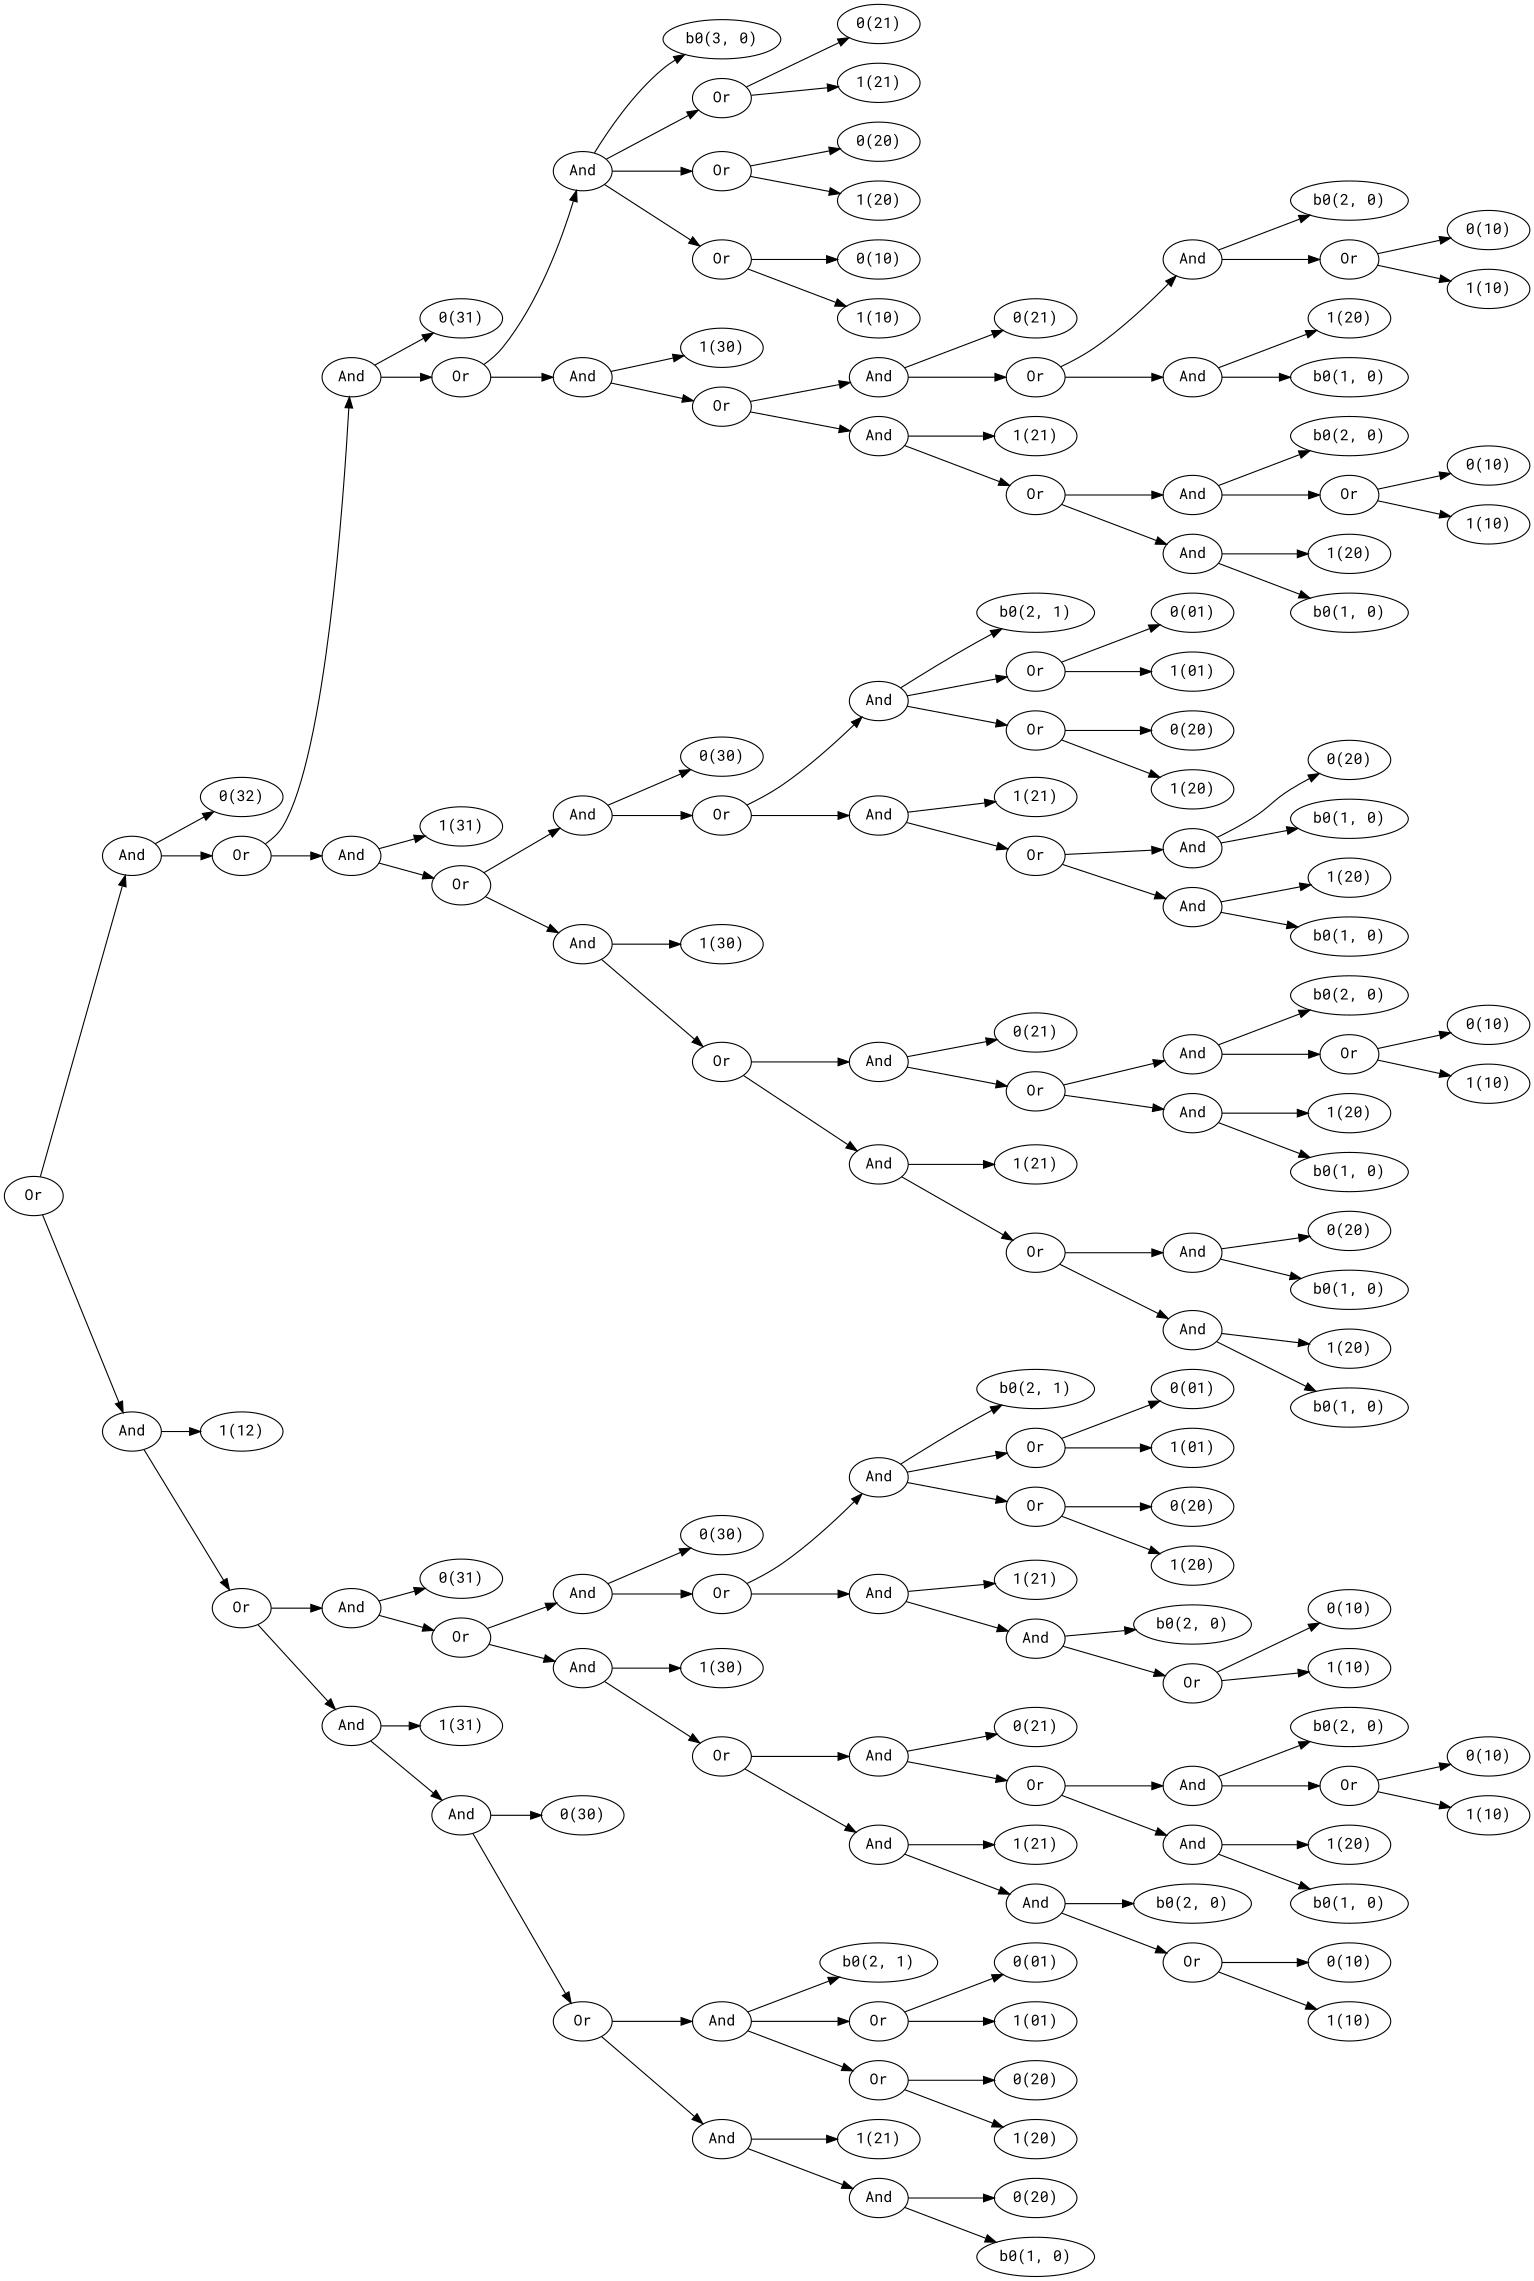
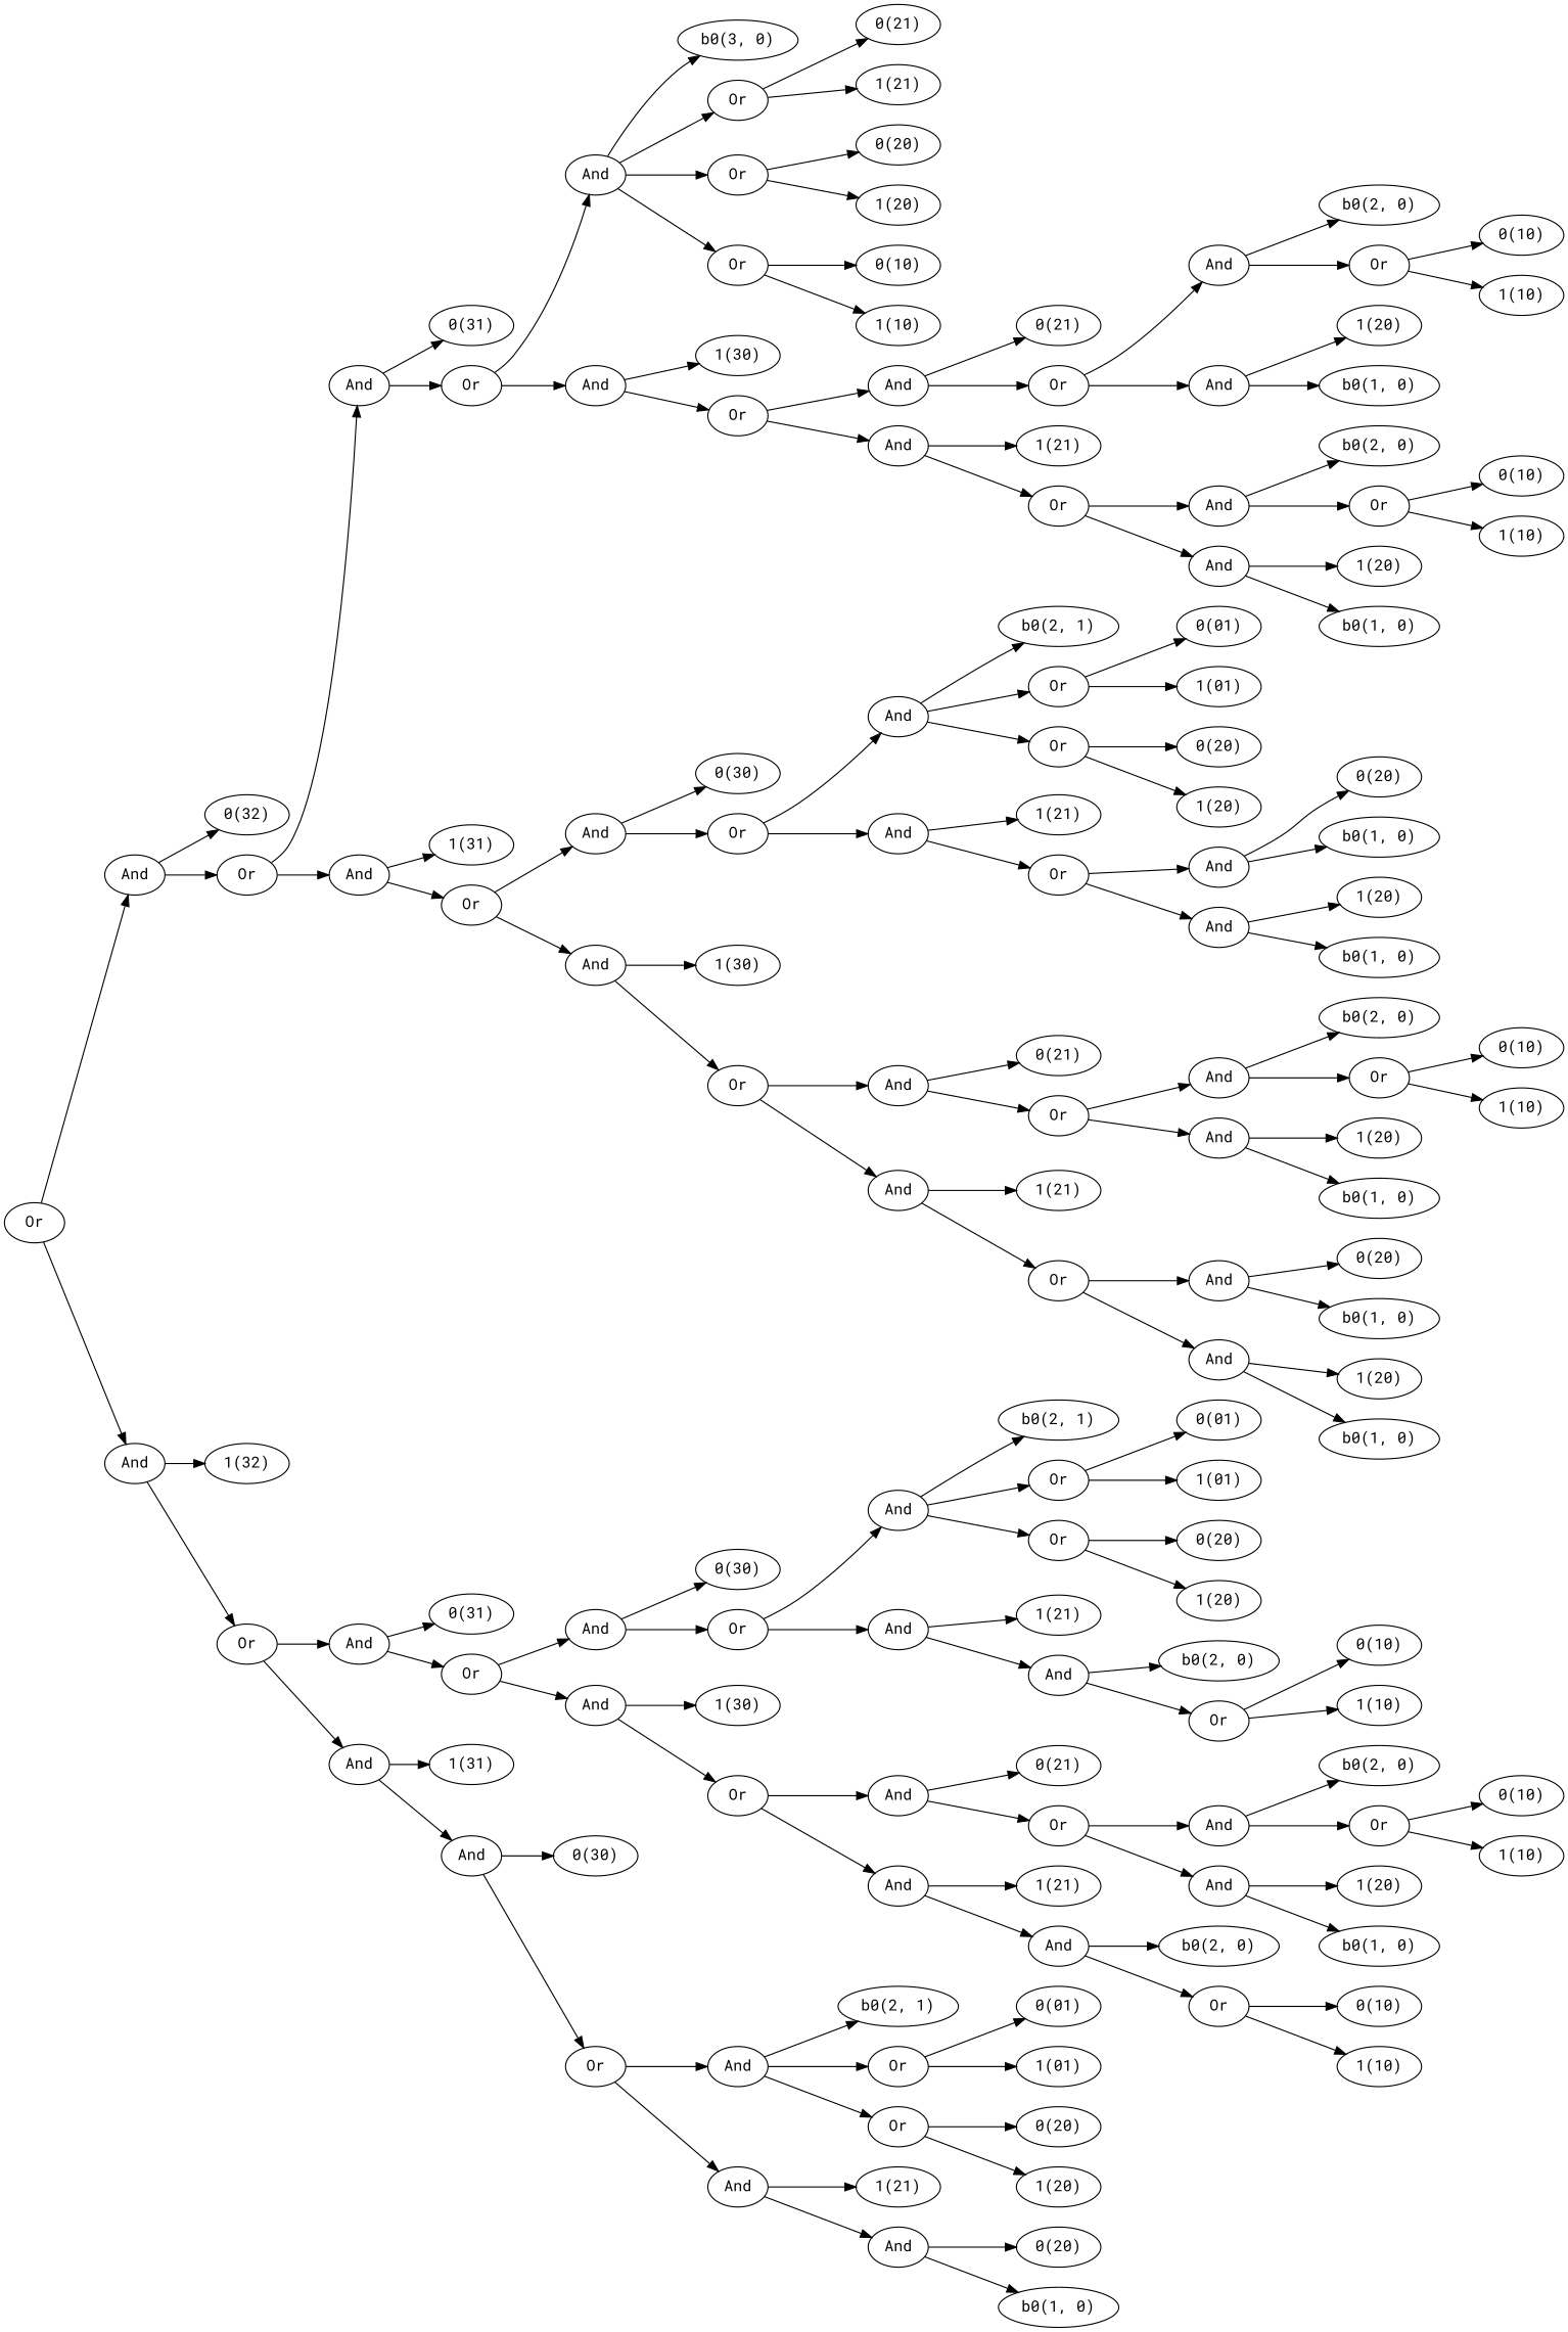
  strict digraph {
    rankdir=LR
    fontname="Roboto Mono"
    node [fontname="Roboto Mono"]
    edge [fontname="Roboto Mono"]
    n1 [label=Or]
    n2 [label=And]
    n3 [label=And]
    n4 [label="0(32)"]
    n5 [label=Or]
-   n6 [label="1(12)"]
+   n6 [label="1(32)"]
    n7 [label=Or]
    n8 [label=And]
    n9 [label=And]
    n10 [label=And]
    n11 [label=And]
    n12 [label="0(31)"]
    n13 [label=Or]
    n14 [label="1(31)"]
    n15 [label=Or]
    n16 [label=And]
    n17 [label=And]
    n18 [label=And]
    n19 [label=And]
    n20 [label="b0(3, 0)"]
    n21 [label=Or]
    n22 [label=Or]
    n23 [label=Or]
    n24 [label="1(30)"]
    n25 [label=Or]
    n26 [label="0(21)"]
    n27 [label="1(21)"]
    n28 [label="0(20)"]
    n29 [label="1(20)"]
    n30 [label="0(10)"]
    n31 [label="1(10)"]
    n32 [label=And]
    n33 [label=And]
    n34 [label="0(21)"]
    n35 [label=Or]
    n36 [label="1(21)"]
    n37 [label=Or]
    n38 [label=And]
    n39 [label=And]
    n40 [label=And]
    n41 [label=And]
    n42 [label="b0(2, 0)"]
    n43 [label=Or]
    n44 [label="1(20)"]
    n45 [label="b0(1, 0)"]
    n46 [label="0(10)"]
    n47 [label="1(10)"]
    n48 [label="b0(2, 0)"]
    n49 [label=Or]
    n50 [label="1(20)"]
    n51 [label="b0(1, 0)"]
    n52 [label="0(10)"]
    n53 [label="1(10)"]
    n54 [label="0(30)"]
    n55 [label=Or]
    n56 [label="1(30)"]
    n57 [label=Or]
    n58 [label=And]
    n59 [label=And]
    n60 [label=And]
    n61 [label=And]
    n62 [label="b0(2, 1)"]
    n63 [label=Or]
    n64 [label=Or]
    n65 [label="1(21)"]
    n66 [label=Or]
    n67 [label="0(01)"]
    n68 [label="1(01)"]
    n69 [label="0(20)"]
    n70 [label="1(20)"]
    n71 [label=And]
    n72 [label=And]
    n73 [label="0(20)"]
    n74 [label="b0(1, 0)"]
    n75 [label="1(20)"]
    n76 [label="b0(1, 0)"]
    n77 [label="0(21)"]
    n78 [label=Or]
    n79 [label="1(21)"]
    n80 [label=Or]
    n81 [label=And]
    n82 [label=And]
    n83 [label=And]
    n84 [label=And]
    n85 [label="b0(2, 0)"]
    n86 [label=Or]
    n87 [label="1(20)"]
    n88 [label="b0(1, 0)"]
    n89 [label="0(10)"]
    n90 [label="1(10)"]
    n91 [label="0(20)"]
    n92 [label="b0(1, 0)"]
    n93 [label="1(20)"]
    n94 [label="b0(1, 0)"]
    n95 [label="0(31)"]
    n96 [label=Or]
    n97 [label="1(31)"]
    n98 [label=And]
    n99 [label=And]
    n100 [label=And]
    n101 [label="0(30)"]
    n102 [label=Or]
    n103 [label="0(30)"]
    n104 [label=Or]
    n105 [label="1(30)"]
    n106 [label=Or]
    n107 [label=And]
    n108 [label=And]
    n109 [label=And]
    n110 [label=And]
    n111 [label="b0(2, 1)"]
    n112 [label=Or]
    n113 [label=Or]
    n114 [label="1(21)"]
    n115 [label=And]
    n116 [label="0(01)"]
    n117 [label="1(01)"]
    n118 [label="0(20)"]
    n119 [label="1(20)"]
    n120 [label="b0(2, 0)"]
    n121 [label=Or]
    n122 [label="0(10)"]
    n123 [label="1(10)"]
    n124 [label="0(21)"]
    n125 [label=Or]
    n126 [label="1(21)"]
    n127 [label=And]
    n128 [label=And]
    n129 [label=And]
    n130 [label="b0(2, 0)"]
    n131 [label=Or]
    n132 [label="b0(2, 0)"]
    n133 [label=Or]
    n134 [label="1(20)"]
    n135 [label="b0(1, 0)"]
    n136 [label="0(10)"]
    n137 [label="1(10)"]
    n138 [label="0(10)"]
    n139 [label="1(10)"]
    n140 [label=And]
    n141 [label=And]
    n142 [label="b0(2, 1)"]
    n143 [label=Or]
    n144 [label=Or]
    n145 [label="1(21)"]
    n146 [label=And]
    n147 [label="0(01)"]
    n148 [label="1(01)"]
    n149 [label="0(20)"]
    n150 [label="1(20)"]
    n151 [label="0(20)"]
    n152 [label="b0(1, 0)"]
    n1 -> n2
    n1 -> n3
    n2 -> n4
    n2 -> n5
    n3 -> n6
    n3 -> n7
    n5 -> n8
    n5 -> n9
    n7 -> n10
    n7 -> n11
    n8 -> n12
    n8 -> n13
    n9 -> n14
    n9 -> n15
    n10 -> n95
    n10 -> n96
    n11 -> n97
    n11 -> n98
    n13 -> n16
    n13 -> n17
    n15 -> n18
    n15 -> n19
    n16 -> n20
    n16 -> n21
    n16 -> n22
    n16 -> n23
    n17 -> n24
    n17 -> n25
    n18 -> n54
    n18 -> n55
    n19 -> n56
    n19 -> n57
    n21 -> n26
    n21 -> n27
    n22 -> n28
    n22 -> n29
    n23 -> n30
    n23 -> n31
    n25 -> n32
    n25 -> n33
    n32 -> n34
    n32 -> n35
    n33 -> n36
    n33 -> n37
    n35 -> n38
    n35 -> n39
    n37 -> n40
    n37 -> n41
    n38 -> n42
    n38 -> n43
    n39 -> n44
    n39 -> n45
    n40 -> n48
    n40 -> n49
    n41 -> n50
    n41 -> n51
    n43 -> n46
    n43 -> n47
    n49 -> n52
    n49 -> n53
    n55 -> n58
    n55 -> n59
    n57 -> n60
    n57 -> n61
    n58 -> n62
    n58 -> n63
    n58 -> n64
    n59 -> n65
    n59 -> n66
    n60 -> n77
    n60 -> n78
    n61 -> n79
    n61 -> n80
    n63 -> n67
    n63 -> n68
    n64 -> n69
    n64 -> n70
    n66 -> n71
    n66 -> n72
    n71 -> n73
    n71 -> n74
    n72 -> n75
    n72 -> n76
    n78 -> n81
    n78 -> n82
    n80 -> n83
    n80 -> n84
    n81 -> n85
    n81 -> n86
    n82 -> n87
    n82 -> n88
    n83 -> n91
    n83 -> n92
    n84 -> n93
    n84 -> n94
    n86 -> n89
    n86 -> n90
    n96 -> n99
    n96 -> n100
    n98 -> n101
    n98 -> n102
    n99 -> n103
    n99 -> n104
    n100 -> n105
    n100 -> n106
    n102 -> n140
    n102 -> n141
    n104 -> n107
    n104 -> n108
    n106 -> n109
    n106 -> n110
    n107 -> n111
    n107 -> n112
    n107 -> n113
    n108 -> n114
    n108 -> n115
    n109 -> n124
    n109 -> n125
    n110 -> n126
    n110 -> n127
    n112 -> n116
    n112 -> n117
    n113 -> n118
    n113 -> n119
    n115 -> n120
    n115 -> n121
    n121 -> n122
    n121 -> n123
    n125 -> n128
    n125 -> n129
    n127 -> n130
    n127 -> n131
    n128 -> n132
    n128 -> n133
    n129 -> n134
    n129 -> n135
    n131 -> n138
    n131 -> n139
    n133 -> n136
    n133 -> n137
    n140 -> n142
    n140 -> n143
    n140 -> n144
    n141 -> n145
    n141 -> n146
    n143 -> n147
    n143 -> n148
    n144 -> n149
    n144 -> n150
    n146 -> n151
    n146 -> n152
  }
